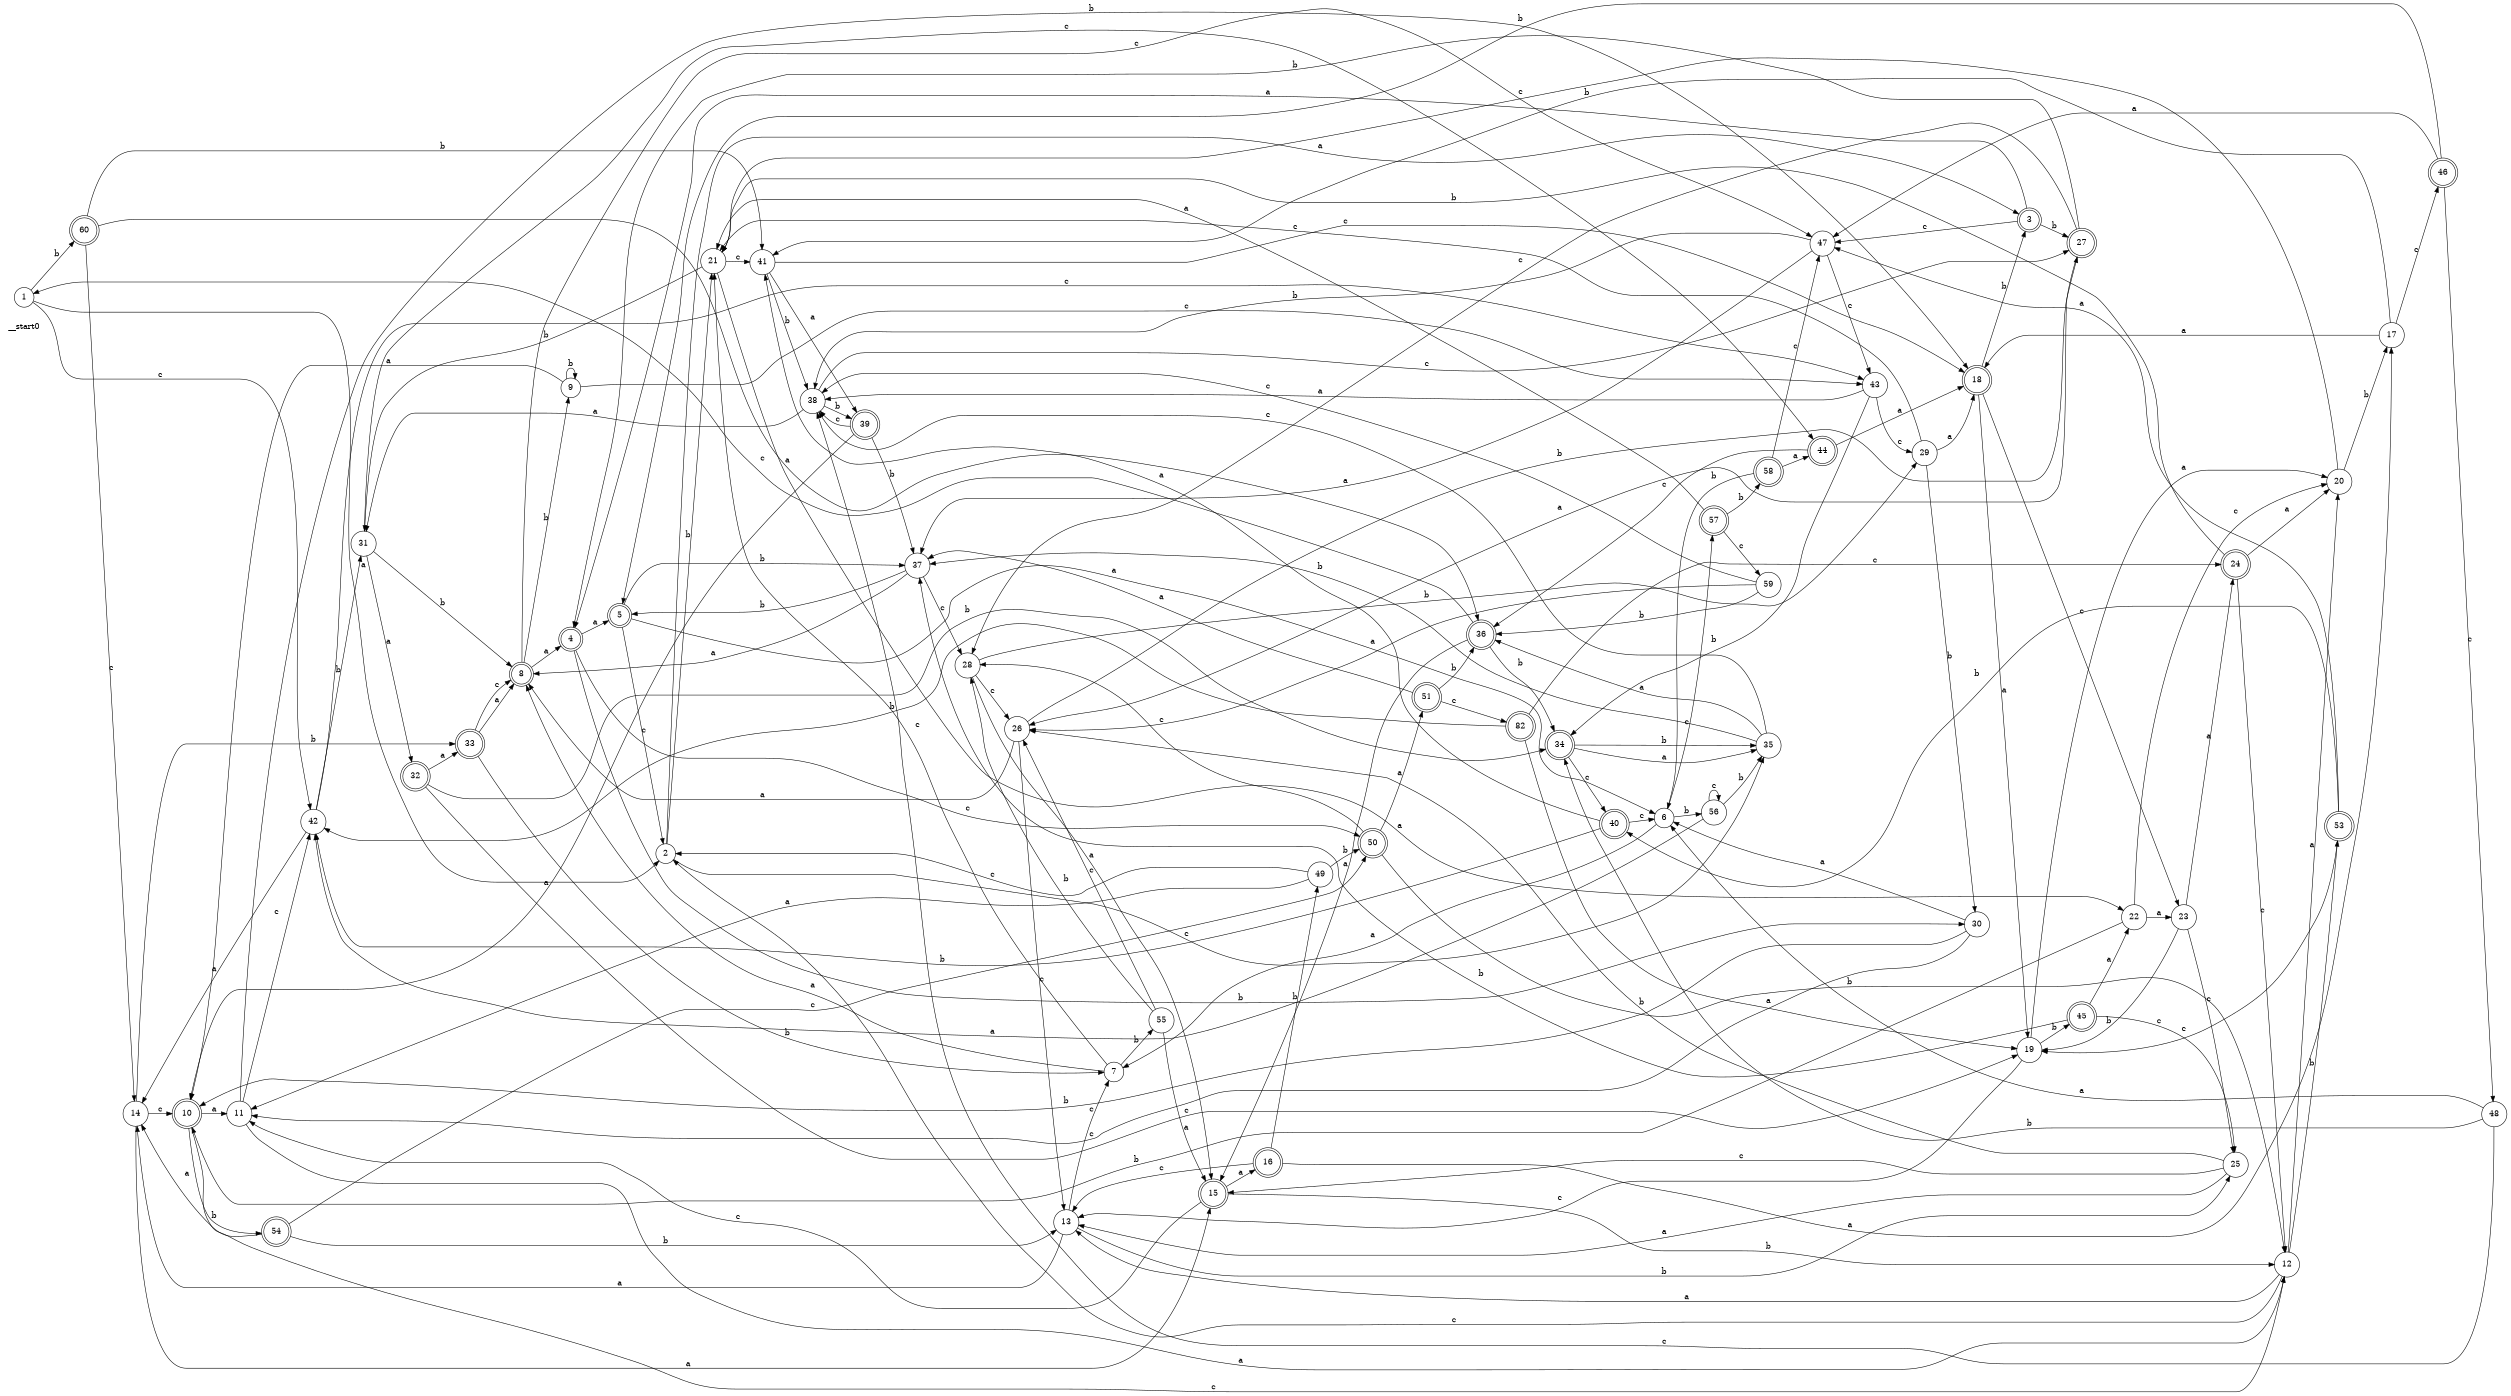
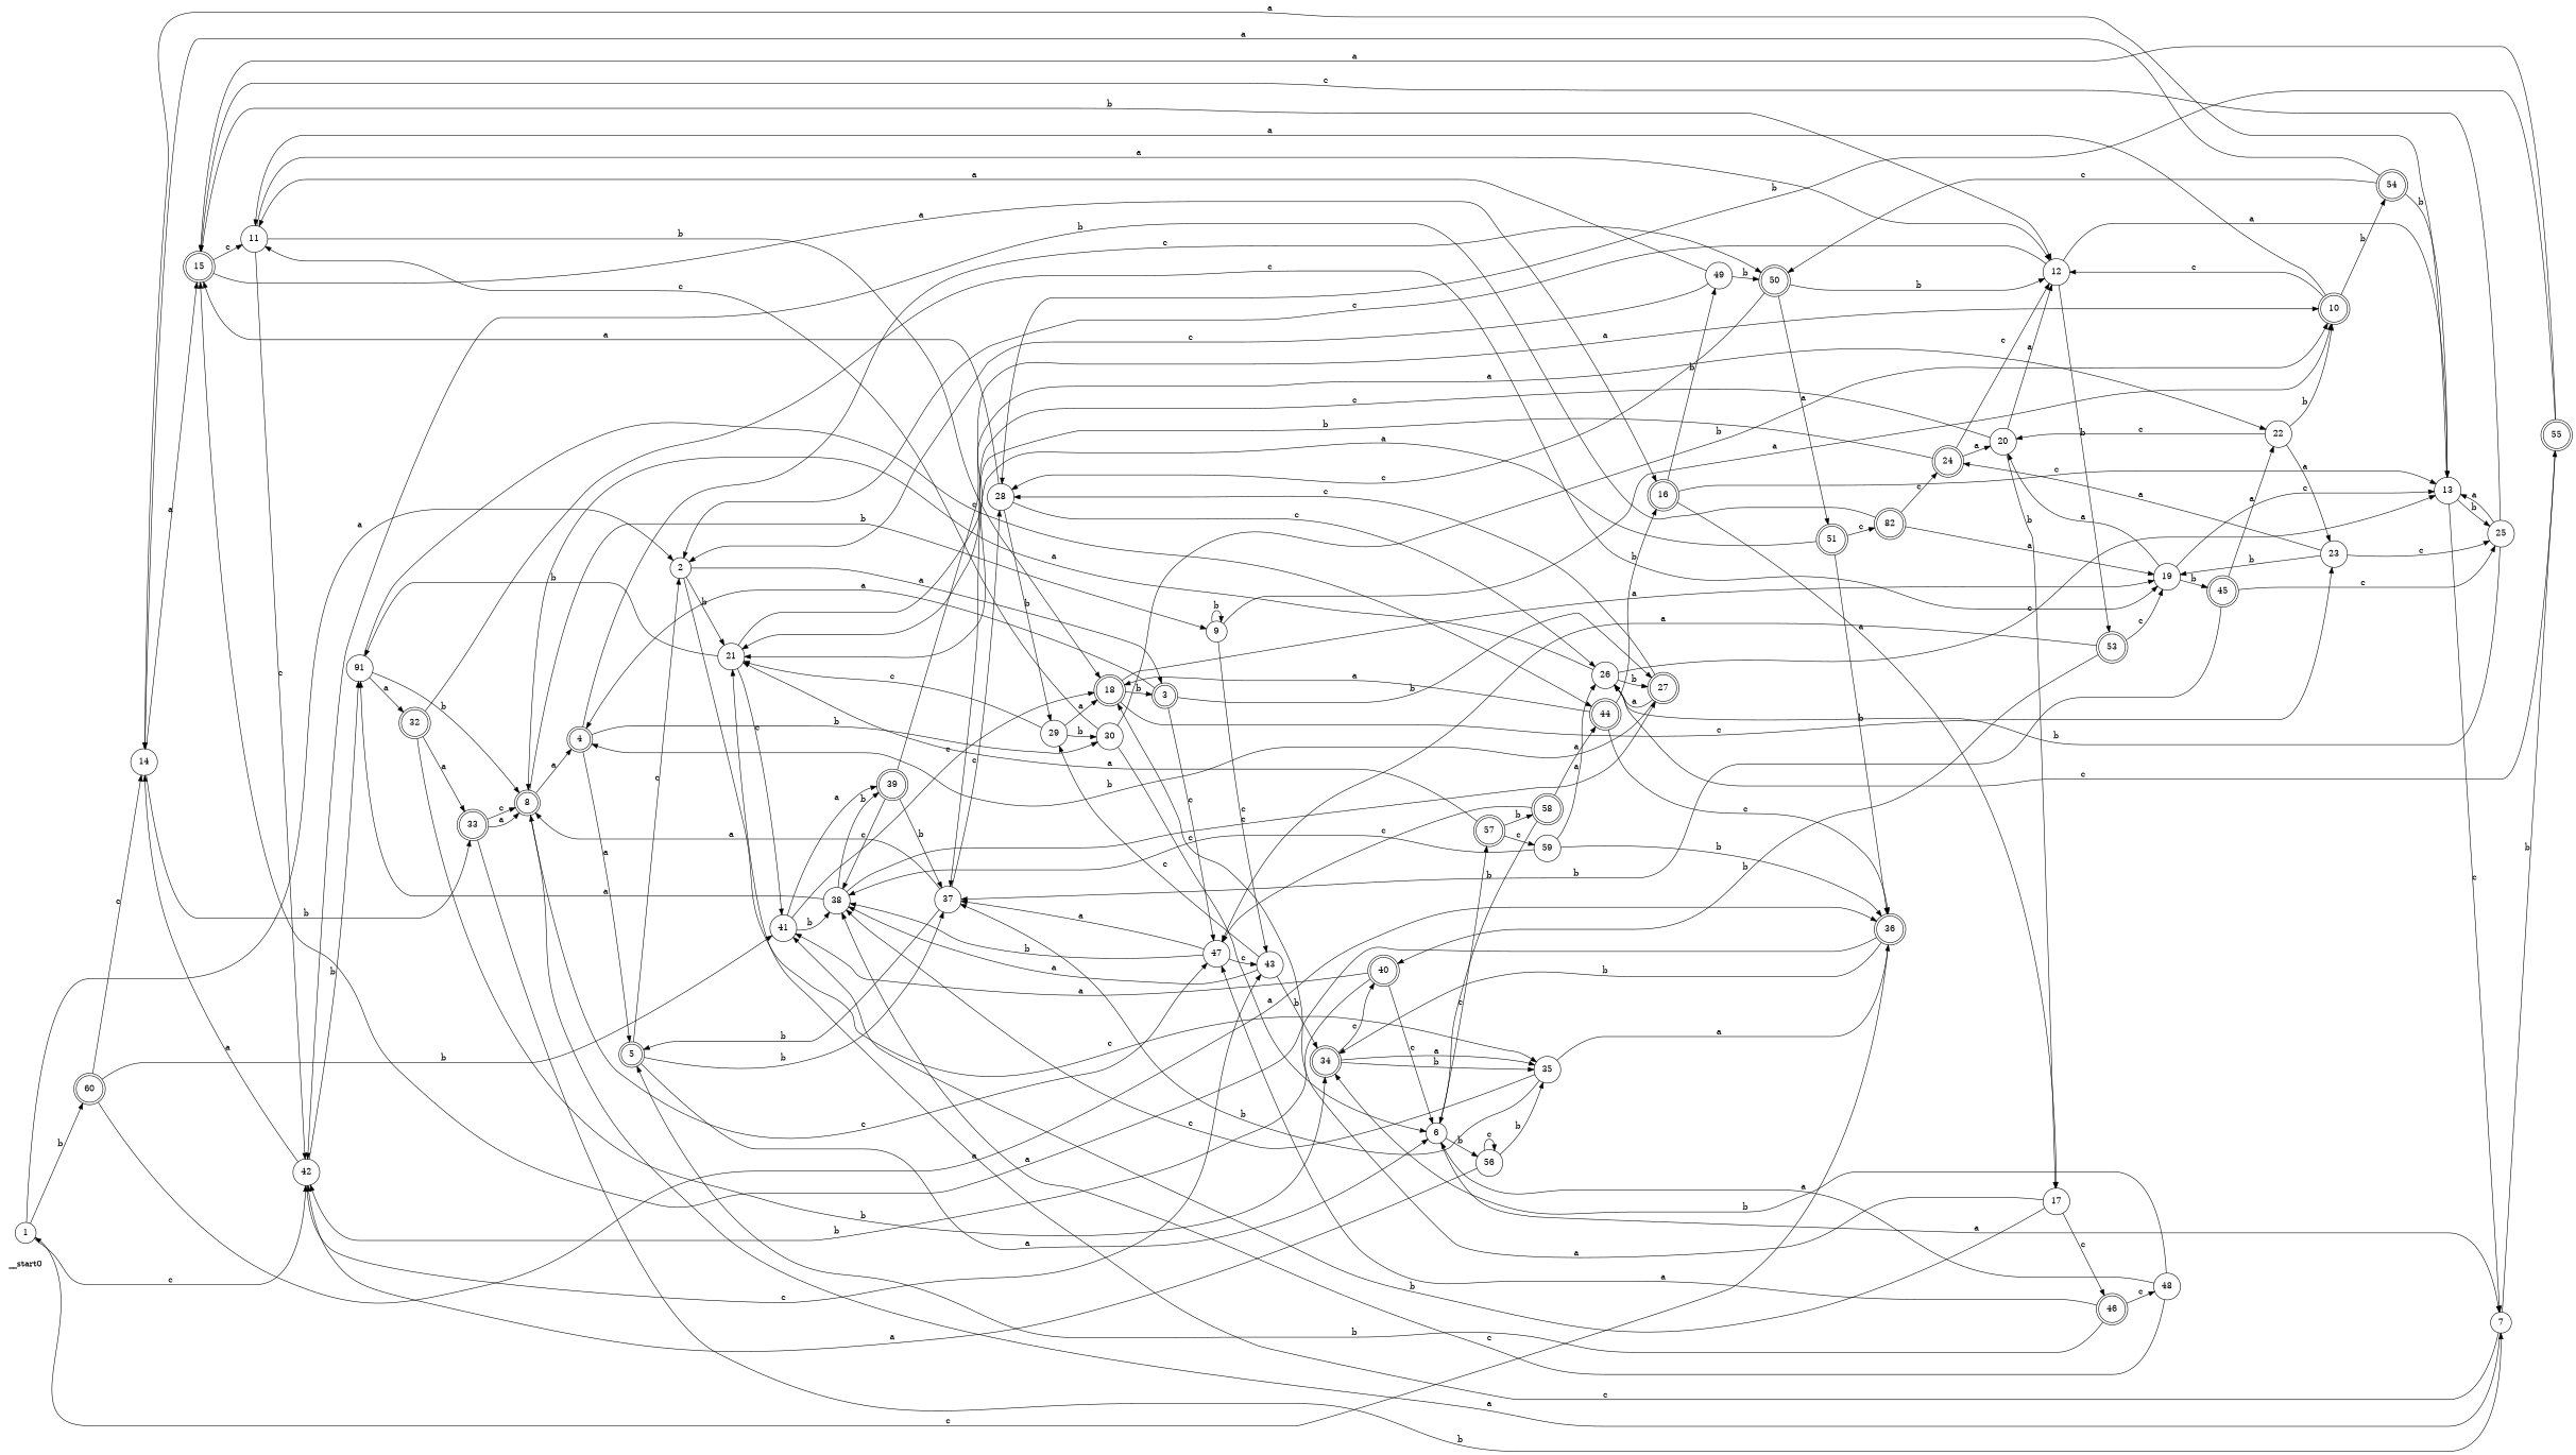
  digraph {
    fontname="DejaVu Serif"
    rankdir=LR
    node [fontname="DejaVu Serif" shape=circle color=black fillcolor=white style=filled]
    edge [fontname="DejaVu Serif"]
    __start0 [shape=none color="" fillcolor="" style=""]
    n2 [label=1]
    n3 [label=60 shape=doublecircle style="rounded,filled"]
    n4 [label=2]
    n5 [label=42]
    n6 [label=7]
    n7 [label=21]
    n8 [label=8 shape=doublecircle style="rounded,filled"]
-   n9 [label=55 style="rounded,filled"]
+   n9 [label=55 shape=doublecircle style="rounded,filled"]
    n10 [label=14]
    n11 [label=41]
    n12 [label=36 shape=doublecircle style="rounded,filled"]
    n13 [label=3 shape=doublecircle style="rounded,filled"]
    n14 [label=35]
    n15 [label=43]
-   n16 [label=31]
+   n16 [label=91]
    n17 [label=4 shape=doublecircle style="rounded,filled"]
    n18 [label=27 shape=doublecircle style="rounded,filled"]
    n19 [label=47]
    n20 [label=22]
    n21 [label=37]
    n22 [label=38]
    n23 [label=5 shape=doublecircle style="rounded,filled"]
    n24 [label=30]
    n25 [label=50 shape=doublecircle style="rounded,filled"]
    n26 [label=26]
    n27 [label=28]
    n28 [label=6]
    n29 [label=10 shape=doublecircle style="rounded,filled"]
    n30 [label=11]
    n31 [label=12]
    n32 [label=51 shape=doublecircle style="rounded,filled"]
    n33 [label=56]
    n34 [label=57 shape=doublecircle style="rounded,filled"]
    n35 [label=58 shape=doublecircle style="rounded,filled"]
    n36 [label=59]
    n37 [label=9]
    n38 [label=15 shape=doublecircle style="rounded,filled"]
    n39 [label=54 shape=doublecircle style="rounded,filled"]
    n40 [label=29]
    n41 [label=34 shape=doublecircle style="rounded,filled"]
    n42 [label=18 shape=doublecircle style="rounded,filled"]
    n43 [label=13]
    n44 [label=53 shape=doublecircle style="rounded,filled"]
    n45 [label=19]
    n46 [label=23]
    n47 [label=25]
    n48 [label=40 shape=doublecircle style="rounded,filled"]
    n49 [label=33 shape=doublecircle style="rounded,filled"]
    n50 [label=16 shape=doublecircle style="rounded,filled"]
    n51 [label=17]
    n52 [label=49]
    n53 [label=46 shape=doublecircle style="rounded,filled"]
    n54 [label=39 shape=doublecircle style="rounded,filled"]
    n55 [label=48]
    n56 [label=20]
    n57 [label=45 shape=doublecircle style="rounded,filled"]
    n58 [label=24 shape=doublecircle style="rounded,filled"]
    n59 [label=32 shape=doublecircle style="rounded,filled"]
    n60 [label=44 shape=doublecircle style="rounded,filled"]
    n61 [label=82 shape=doublecircle style="rounded,filled"]
    n2 -> n3 [label=b]
    n2 -> n4 [label=a]
    n2 -> n5 [label=c]
    n3 -> n10 [label=c]
    n3 -> n11 [label=b]
    n3 -> n12 [label=a]
    n4 -> n7 [label=b]
    n4 -> n13 [label=a]
    n4 -> n14 [label=c]
    n5 -> n10 [label=a]
    n5 -> n15 [label=c]
    n5 -> n16 [label=b]
    n6 -> n7 [label=c]
    n6 -> n8 [label=a]
    n6 -> n9 [label=b]
    n7 -> n11 [label=c]
    n7 -> n16 [label=b]
    n7 -> n20 [label=a]
    n8 -> n17 [label=a]
    n8 -> n19 [label=c]
    n8 -> n37 [label=b]
    n9 -> n26 [label=c]
    n9 -> n27 [label=b]
    n9 -> n38 [label=a]
-   n10 -> n29 [label=c]
    n10 -> n38 [label=a]
    n10 -> n49 [label=b]
    n11 -> n22 [label=b]
    n11 -> n42 [label=c]
    n11 -> n54 [label=a]
    n12 -> n2 [label=c]
    n12 -> n38 [label=a]
    n12 -> n41 [label=b]
    n13 -> n17 [label=a]
    n13 -> n18 [label=b]
    n13 -> n19 [label=c]
    n14 -> n12 [label=a]
    n14 -> n21 [label=b]
    n14 -> n22 [label=c]
    n15 -> n22 [label=a]
    n15 -> n40 [label=c]
    n15 -> n41 [label=b]
    n16 -> n8 [label=b]
    n16 -> n59 [label=a]
    n16 -> n60 [label=c]
    n17 -> n23 [label=a]
    n17 -> n24 [label=b]
    n17 -> n25 [label=c]
    n18 -> n17 [label=b]
    n18 -> n26 [label=a]
    n18 -> n27 [label=c]
    n19 -> n15 [label=c]
    n19 -> n21 [label=a]
    n19 -> n22 [label=b]
    n20 -> n29 [label=b]
    n20 -> n46 [label=a]
    n20 -> n56 [label=c]
    n21 -> n8 [label=a]
    n21 -> n23 [label=b]
    n21 -> n27 [label=c]
    n22 -> n16 [label=a]
    n22 -> n18 [label=c]
    n22 -> n54 [label=b]
    n23 -> n4 [label=c]
    n23 -> n21 [label=b]
    n23 -> n28 [label=a]
    n24 -> n28 [label=a]
    n24 -> n29 [label=b]
    n24 -> n30 [label=c]
    n25 -> n27 [label=c]
    n25 -> n31 [label=b]
    n25 -> n32 [label=a]
    n26 -> n8 [label=a]
    n26 -> n18 [label=b]
    n26 -> n43 [label=c]
    n27 -> n26 [label=c]
    n27 -> n38 [label=a]
    n27 -> n40 [label=b]
    n28 -> n6 [label=a]
    n28 -> n33 [label=b]
    n28 -> n34 [label=c]
    n29 -> n30 [label=a]
    n29 -> n31 [label=c]
    n29 -> n39 [label=b]
    n30 -> n5 [label=c]
    n30 -> n31 [label=a]
    n30 -> n42 [label=b]
    n31 -> n4 [label=c]
    n31 -> n43 [label=a]
    n31 -> n44 [label=b]
    n32 -> n12 [label=b]
    n32 -> n21 [label=a]
    n32 -> n61 [label=c]
    n33 -> n5 [label=a]
    n33 -> n14 [label=b]
    n33 -> n33 [label=c]
    n34 -> n7 [label=a]
    n34 -> n35 [label=b]
    n34 -> n36 [label=c]
    n35 -> n19 [label=c]
    n35 -> n28 [label=b]
    n35 -> n60 [label=a]
    n36 -> n12 [label=b]
    n36 -> n22 [label=c]
    n36 -> n26 [label=a]
    n37 -> n15 [label=c]
    n37 -> n29 [label=a]
    n37 -> n37 [label=b]
    n38 -> n30 [label=c]
    n38 -> n31 [label=b]
    n38 -> n50 [label=a]
    n39 -> n10 [label=a]
    n39 -> n25 [label=c]
    n39 -> n43 [label=b]
    n40 -> n7 [label=c]
    n40 -> n24 [label=b]
    n40 -> n42 [label=a]
    n41 -> n14 [label=a]
    n41 -> n14 [label=b]
    n41 -> n48 [label=c]
    n42 -> n13 [label=b]
    n42 -> n45 [label=a]
    n42 -> n46 [label=c]
    n43 -> n6 [label=c]
    n43 -> n10 [label=a]
    n43 -> n47 [label=b]
    n44 -> n19 [label=a]
    n44 -> n45 [label=c]
    n44 -> n48 [label=b]
    n45 -> n43 [label=c]
    n45 -> n56 [label=a]
    n45 -> n57 [label=b]
    n46 -> n45 [label=b]
    n46 -> n47 [label=c]
    n46 -> n58 [label=a]
    n47 -> n26 [label=b]
    n47 -> n38 [label=c]
    n47 -> n43 [label=a]
    n48 -> n5 [label=b]
    n48 -> n11 [label=a]
    n48 -> n28 [label=c]
    n49 -> n6 [label=b]
    n49 -> n8 [label=a]
    n49 -> n8 [label=c]
    n50 -> n43 [label=c]
    n50 -> n51 [label=a]
    n50 -> n52 [label=b]
    n51 -> n11 [label=b]
    n51 -> n42 [label=a]
    n51 -> n53 [label=c]
    n52 -> n4 [label=c]
    n52 -> n25 [label=b]
    n52 -> n30 [label=a]
    n53 -> n19 [label=a]
    n53 -> n23 [label=b]
    n53 -> n55 [label=c]
    n54 -> n21 [label=b]
    n54 -> n22 [label=c]
    n54 -> n29 [label=a]
    n55 -> n22 [label=c]
    n55 -> n28 [label=a]
    n55 -> n41 [label=b]
    n56 -> n7 [label=c]
-   n31 -> n56 [label=a]
+   n56 -> n31 [label=a]
    n56 -> n51 [label=b]
    n57 -> n20 [label=a]
    n57 -> n21 [label=b]
    n57 -> n47 [label=c]
    n58 -> n7 [label=b]
    n58 -> n31 [label=c]
    n58 -> n56 [label=a]
    n59 -> n41 [label=b]
    n59 -> n45 [label=c]
    n59 -> n49 [label=a]
    n60 -> n12 [label=c]
    n60 -> n42 [label=a]
+   n60 -> n50 [label=b]
    n61 -> n5 [label=b]
    n61 -> n45 [label=a]
    n61 -> n58 [label=c]
  }
